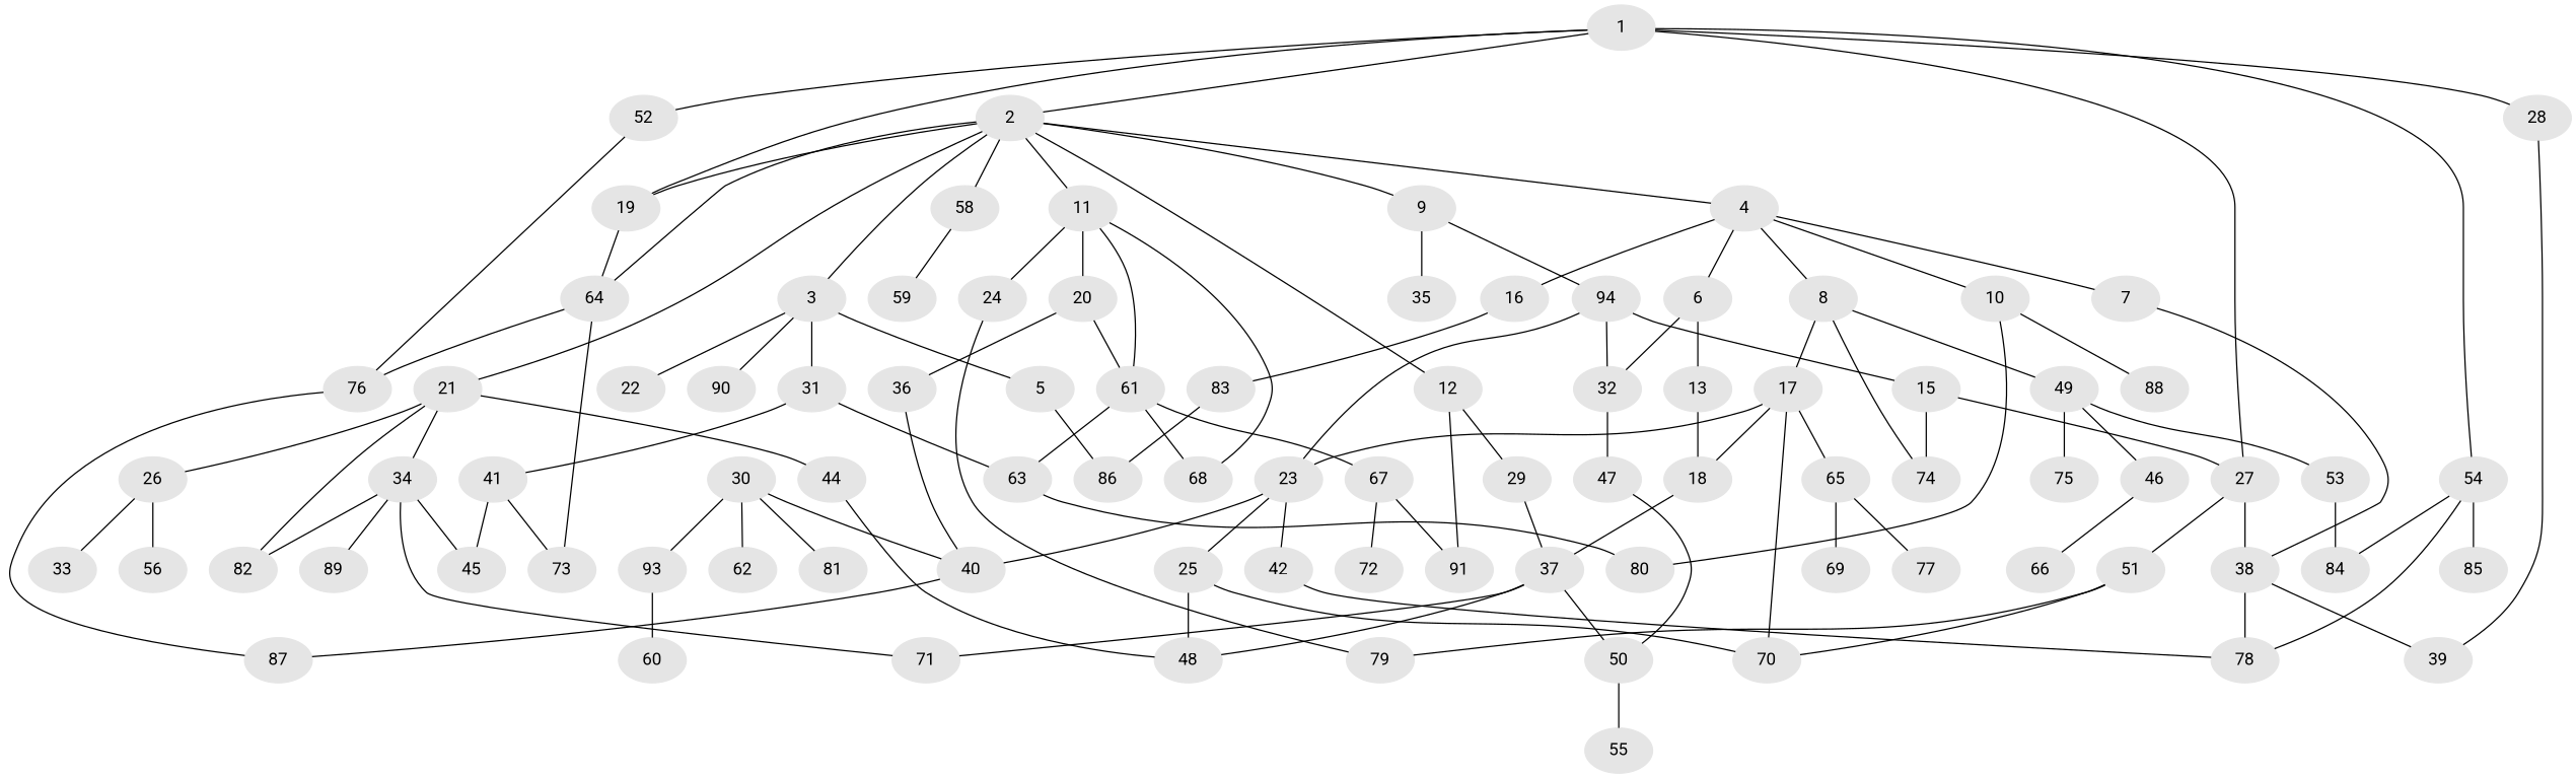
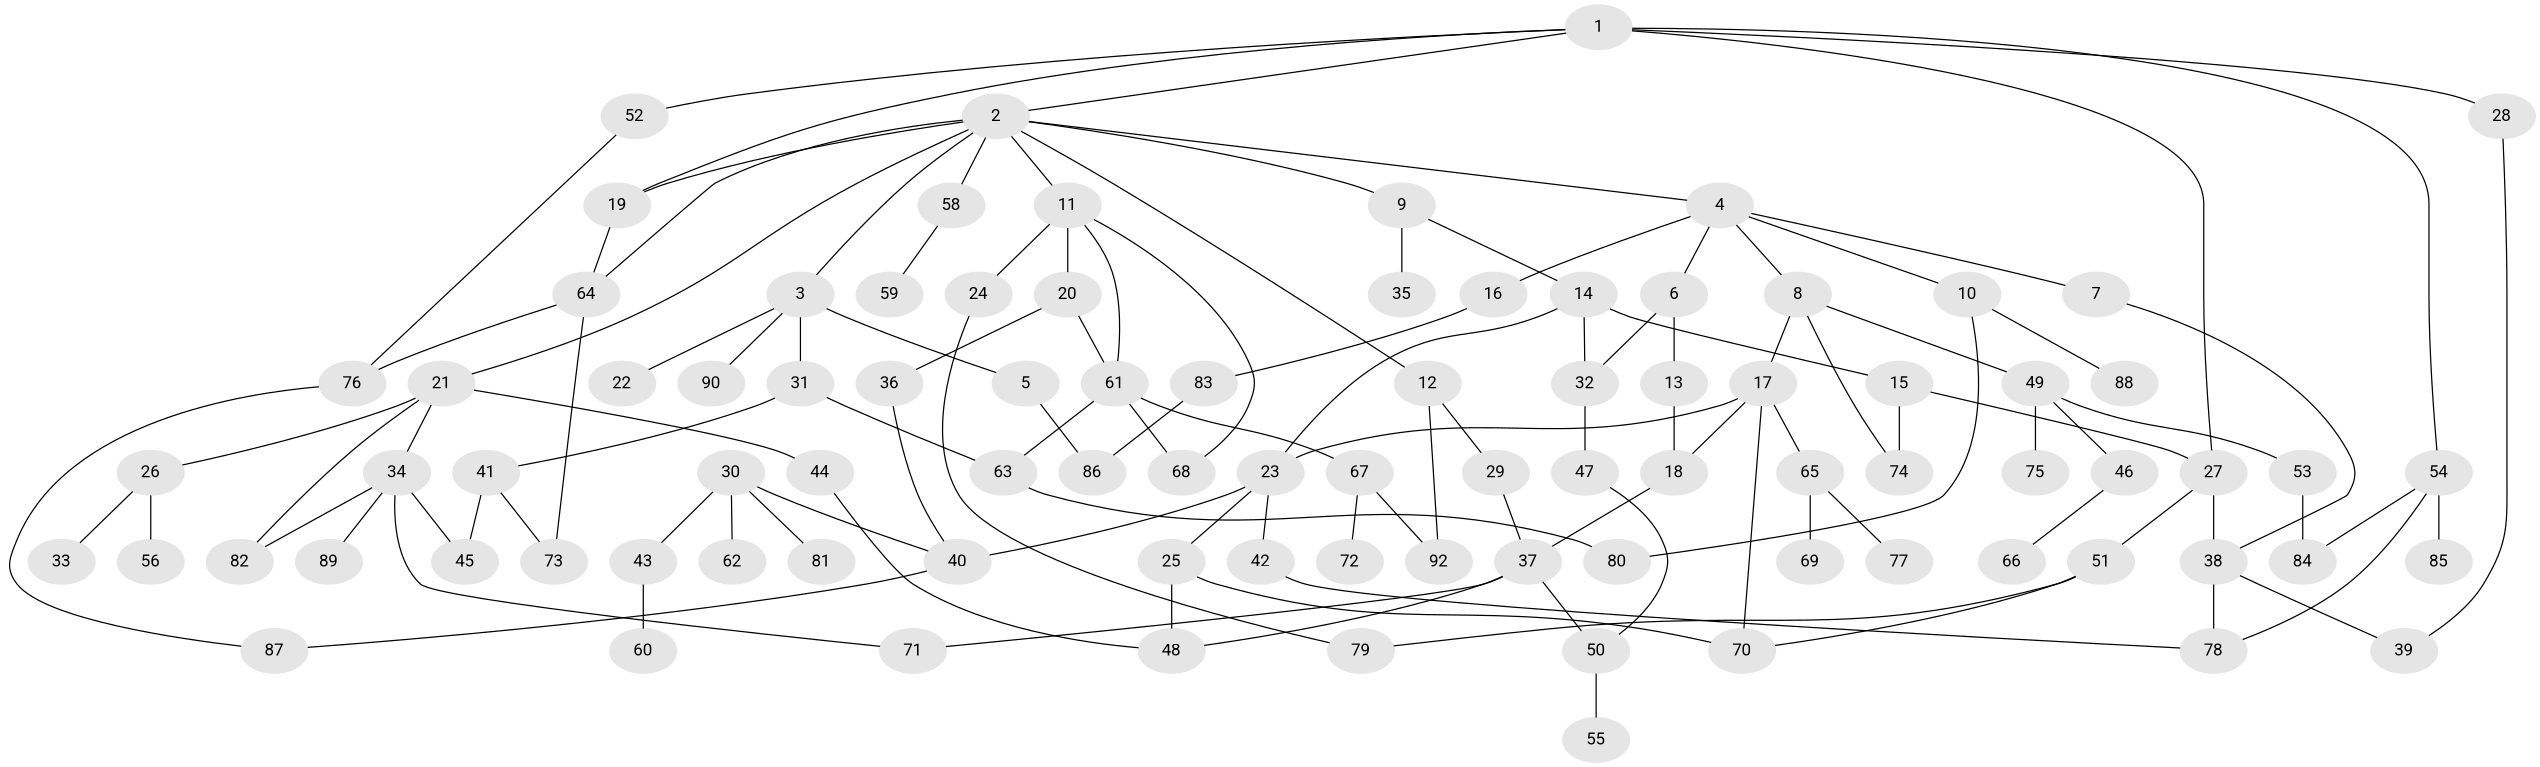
  graph {
    fontname=Roboto
    node [color=gray90 fontname=Roboto style=filled]
    edge [fontname=Roboto]
    1
    2
    19
    27
    28
    52
    54
    3
    4
    9
    11
    12
    21
    58
    64
    38
    51
    39
    76
    78
    84
    85
    5
    22
    31
    90
    6
    7
    8
    10
    16
-   14 [label=94]
+   14
    35
    20
    24
    61
    68
    29
-   91
+   91 [label=92]
    26
    34
    44
    82
    59
    73
    86
    41
    63
    13
    32
    17
    49
    74
    80
    88
    83
    18
    47
    46
    66
    23
    65
    70
    30
    40
-   43 [label=93]
+   43
    62
    81
    53
    75
    15
    36
    79
    67
    37
    25
    42
    50
    55
    69
    77
    48
    71
    33
    56
    45
    89
    87
    60
    72
    1 -- 2
    1 -- 19
    1 -- 27
    1 -- 28
    1 -- 52
    1 -- 54
    2 -- 19
    2 -- 3
    2 -- 4
    2 -- 9
    2 -- 11
    2 -- 12
    2 -- 21
    2 -- 58
    2 -- 64
    19 -- 64
    27 -- 38
    27 -- 51
    28 -- 39
    52 -- 76
    54 -- 78
    54 -- 84
    54 -- 85
    3 -- 5
    3 -- 22
    3 -- 31
    3 -- 90
    4 -- 6
    4 -- 7
    4 -- 8
    4 -- 10
    4 -- 16
    9 -- 14
    9 -- 35
    11 -- 20
    11 -- 24
    11 -- 61
    11 -- 68
    12 -- 29
    12 -- 91
    21 -- 26
    21 -- 34
    21 -- 44
    21 -- 82
    58 -- 59
    64 -- 76
    64 -- 73
    38 -- 39
    38 -- 78
    51 -- 70
    51 -- 79
    76 -- 87
    5 -- 86
    31 -- 41
    31 -- 63
    6 -- 13
    6 -- 32
    7 -- 38
    8 -- 17
    8 -- 49
    8 -- 74
    10 -- 80
    10 -- 88
    16 -- 83
    14 -- 32
    14 -- 23
    14 -- 15
    20 -- 61
    20 -- 36
    24 -- 79
    61 -- 68
    61 -- 63
    61 -- 67
    29 -- 37
    26 -- 33
    26 -- 56
    34 -- 82
    34 -- 71
    34 -- 45
    34 -- 89
    44 -- 48
    41 -- 73
    41 -- 45
    63 -- 80
    13 -- 18
    32 -- 47
    17 -- 18
    17 -- 23
    17 -- 65
    17 -- 70
    49 -- 46
    49 -- 53
    49 -- 75
    83 -- 86
    18 -- 37
    47 -- 50
    46 -- 66
    23 -- 40
    23 -- 25
    23 -- 42
    65 -- 69
    65 -- 77
    30 -- 40
    30 -- 43
    30 -- 62
    30 -- 81
    40 -- 87
    43 -- 60
    53 -- 84
    15 -- 27
    15 -- 74
    36 -- 40
    67 -- 91
    67 -- 72
    37 -- 50
    37 -- 48
    37 -- 71
    25 -- 70
    25 -- 48
    42 -- 78
    50 -- 55
  }
